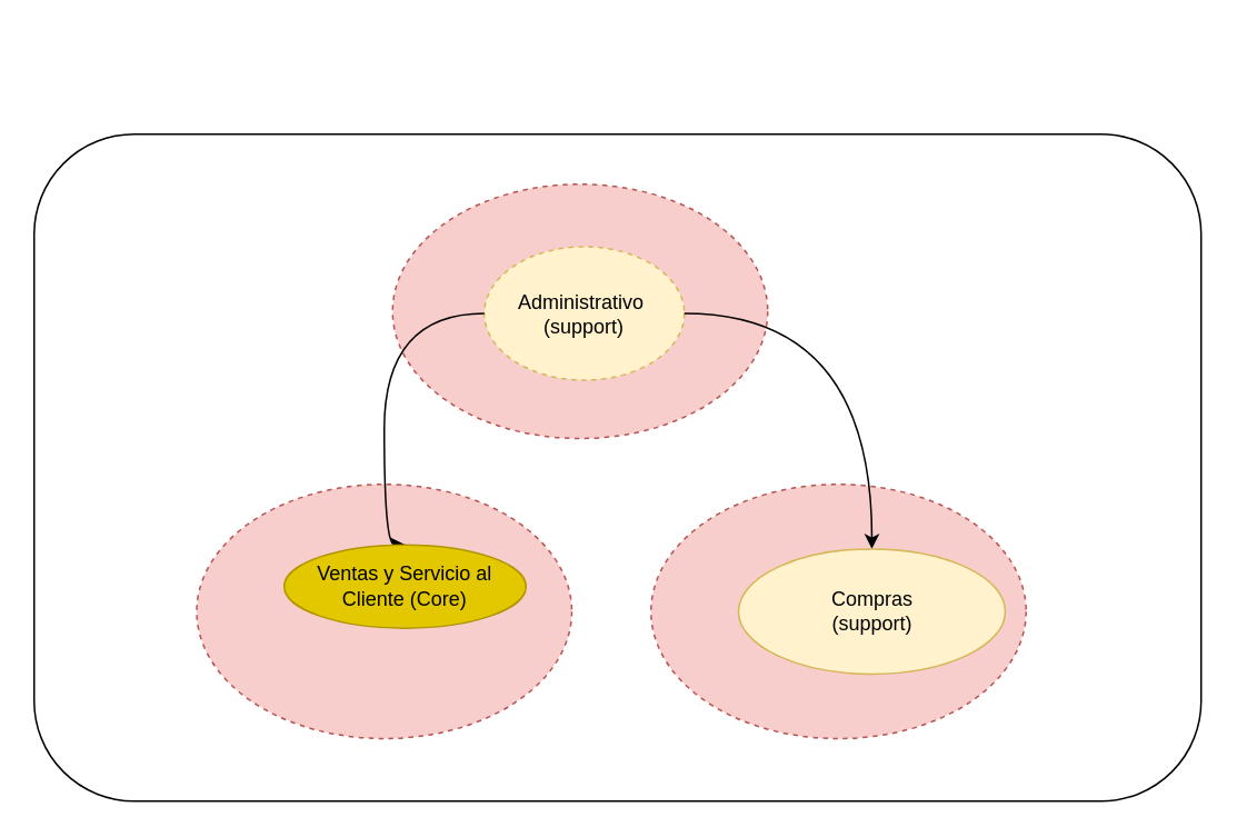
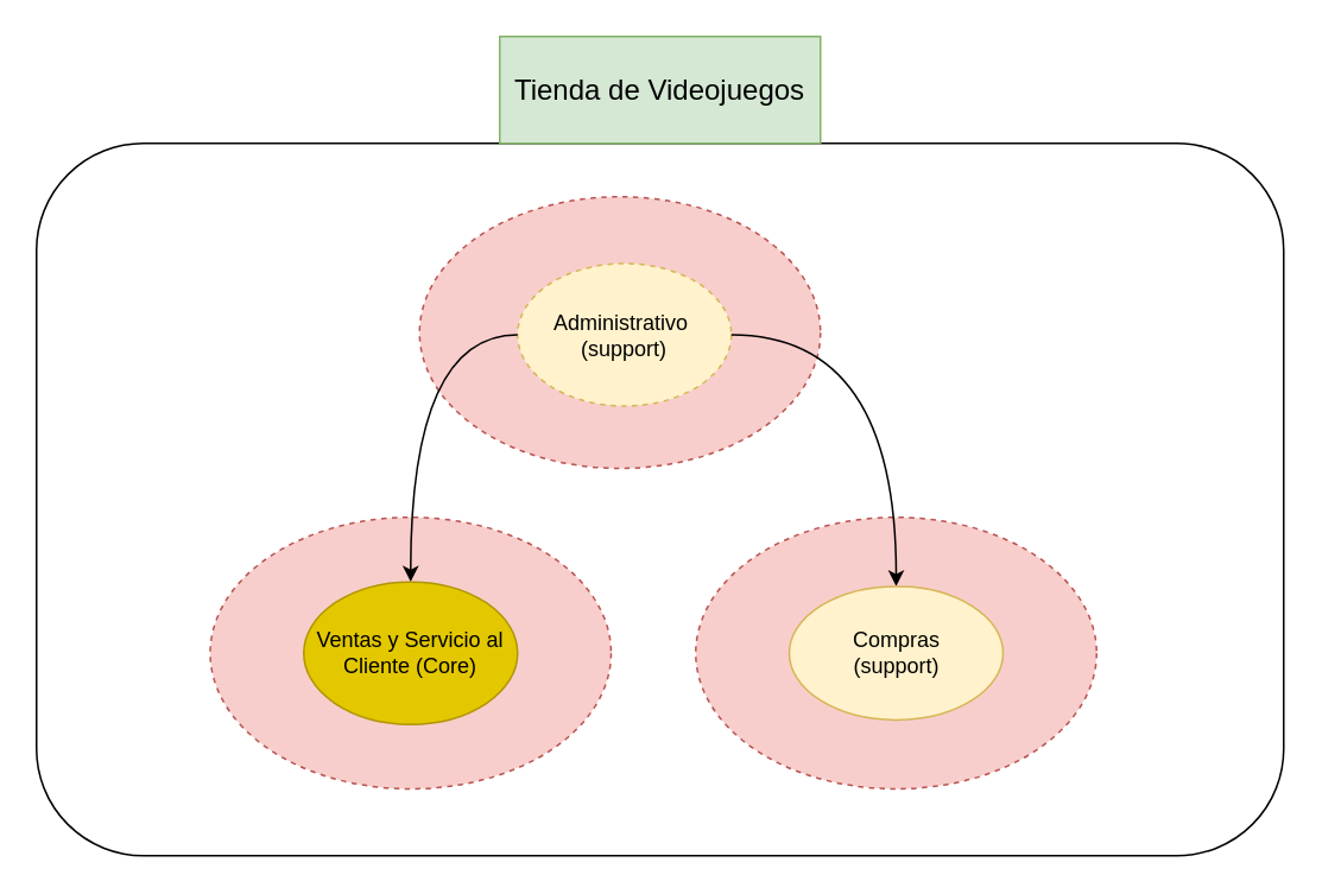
  <mxCell id="0" />
  <mxCell id="1" parent="0" />
  <mxCell id="2" value="" style="rounded=1;whiteSpace=wrap;html=1;" parent="1" vertex="1"><mxGeometry x="20" y="80" width="700" height="400" as="geometry" /></mxCell>
  <mxCell id="3" value="" style="ellipse;whiteSpace=wrap;html=1;dashed=1;fillColor=#f8cecc;strokeColor=#b85450;" parent="1" vertex="1"><mxGeometry x="390" y="290" width="225" height="152.5" as="geometry" /></mxCell>
  <mxCell id="4" value="" style="ellipse;whiteSpace=wrap;html=1;dashed=1;fillColor=#f8cecc;strokeColor=#b85450;" parent="1" vertex="1"><mxGeometry x="117.5" y="290" width="225" height="152.5" as="geometry" /></mxCell>
+ <mxCell id="5" value="&lt;font style=&quot;font-size: 16px&quot;&gt;Tienda de Videojuegos&lt;/font&gt;" style="text;html=1;strokeColor=#82b366;fillColor=#d5e8d4;align=center;verticalAlign=middle;whiteSpace=wrap;rounded=0;" parent="1" vertex="1"><mxGeometry x="280" y="20" width="180" height="60" as="geometry" /></mxCell>
  <mxCell id="6" value="" style="ellipse;whiteSpace=wrap;html=1;dashed=1;fillColor=#f8cecc;strokeColor=#b85450;" parent="1" vertex="1"><mxGeometry x="235" y="110" width="225" height="152.5" as="geometry" /></mxCell>
  <mxCell id="7" value="Administrativo&amp;nbsp;&lt;br&gt;(support)" style="ellipse;whiteSpace=wrap;html=1;fillColor=#fff2cc;strokeColor=#d6b656;dashed=1;" parent="1" vertex="1"><mxGeometry x="290" y="147.5" width="120" height="80" as="geometry" /></mxCell>
  <mxCell id="8" style="edgeStyle=orthogonalEdgeStyle;curved=1;rounded=0;orthogonalLoop=1;jettySize=auto;html=1;entryX=0.5;entryY=1;entryDx=0;entryDy=0;" parent="1" source="7" target="10" edge="1"><mxGeometry relative="1" as="geometry" /></mxCell>
  <mxCell id="9" value="" style="edgeStyle=orthogonalEdgeStyle;curved=1;rounded=0;orthogonalLoop=1;jettySize=auto;html=1;entryX=0.5;entryY=0;entryDx=0;entryDy=0;" parent="1" source="7" target="11" edge="1"><mxGeometry relative="1" as="geometry"><mxPoint x="230" y="320" as="targetPoint" /><Array as="points"><mxPoint x="230" y="188" /></Array></mxGeometry></mxCell>
- <mxCell id="10" value="Compras&lt;br&gt;(support)" style="ellipse;whiteSpace=wrap;html=1;direction=west;fillColor=#fff2cc;strokeColor=#d6b656;" parent="1" vertex="1"><mxGeometry x="442.5" y="328.75" width="160" height="75" as="geometry" /></mxCell>
- <mxCell id="11" value="Ventas y Servicio al Cliente (Core)" style="ellipse;whiteSpace=wrap;html=1;fillColor=#e3c800;strokeColor=#B09500;fontColor=#000000;" parent="1" vertex="1"><mxGeometry x="170" y="326.25" width="145" height="50" as="geometry" /></mxCell>
+ <mxCell id="10" value="Compras&lt;br&gt;(support)" style="ellipse;whiteSpace=wrap;html=1;direction=west;fillColor=#fff2cc;strokeColor=#d6b656;" parent="1" vertex="1"><mxGeometry x="442.5" y="328.75" width="120" height="75" as="geometry" /></mxCell>
+ <mxCell id="11" value="Ventas y Servicio al Cliente (Core)" style="ellipse;whiteSpace=wrap;html=1;fillColor=#e3c800;strokeColor=#B09500;fontColor=#000000;" parent="1" vertex="1"><mxGeometry x="170" y="326.25" width="120" height="80" as="geometry" /></mxCell>
